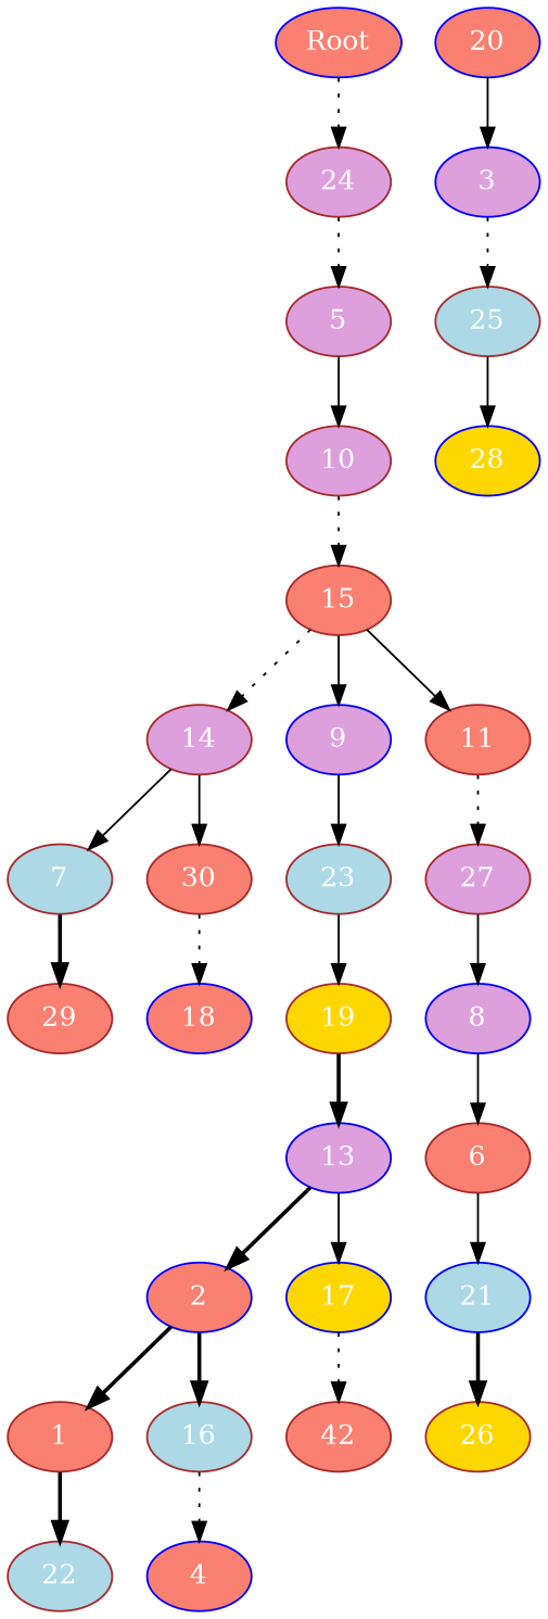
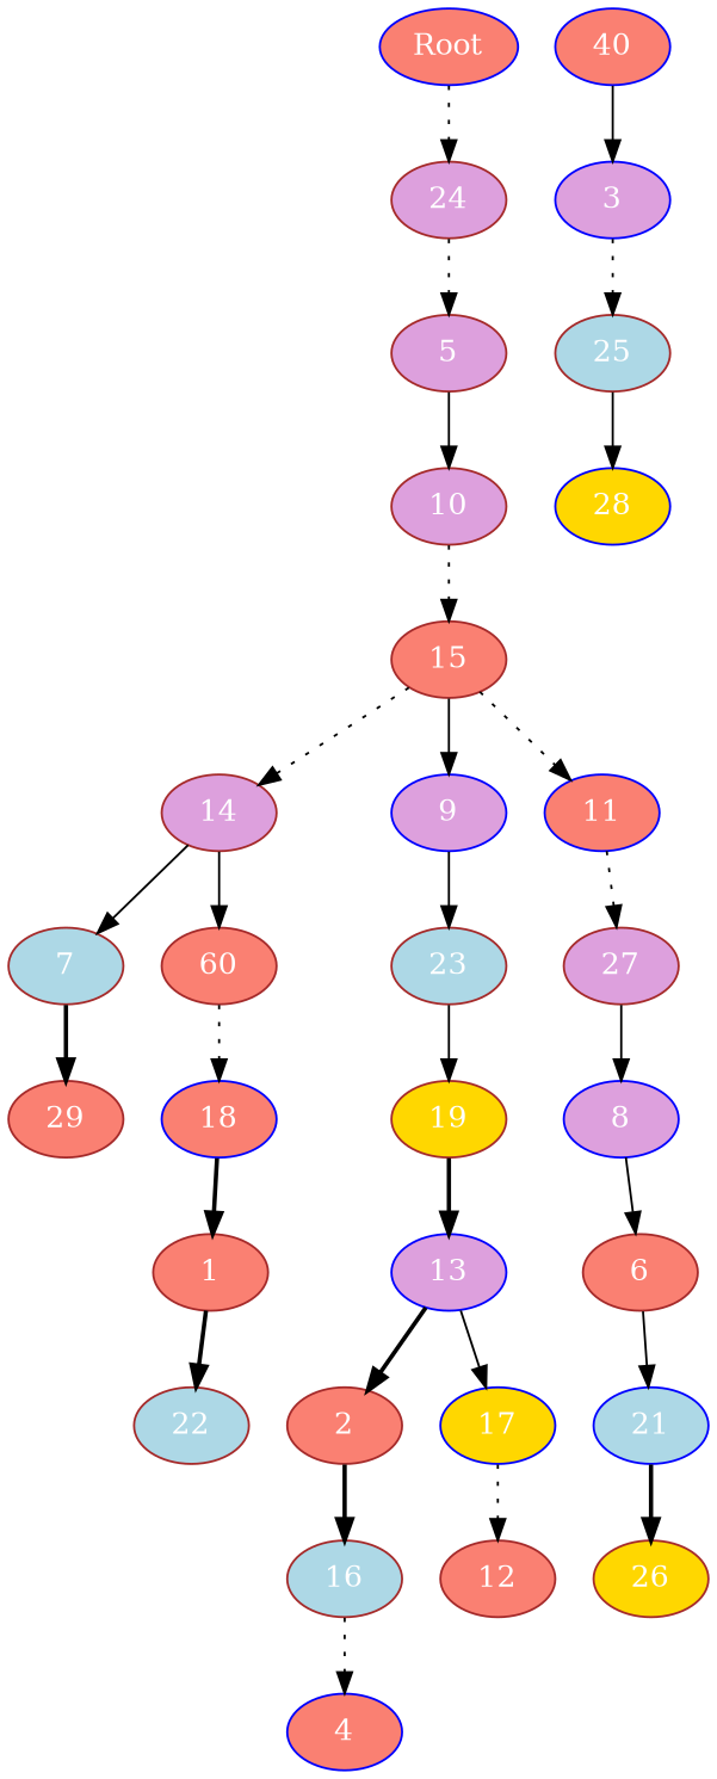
  digraph {
    node [color=brown fillcolor=salmon fontcolor=white style=filled]
    edge [style=solid]
    18 [color=blue]
    1
    22 [fillcolor=lightblue]
    13 [color=blue fillcolor=plum]
-   2 [color=blue]
+   2
    17 [color=blue fillcolor=gold]
    16 [fillcolor=lightblue]
-   12 [label=42]
+   12
    4 [color=blue]
-   20 [color=blue]
+   20 [color=blue label=40]
    3 [color=blue fillcolor=plum]
    25 [fillcolor=lightblue]
    28 [color=blue fillcolor=gold]
    24 [fillcolor=plum]
    5 [fillcolor=plum]
    10 [fillcolor=plum]
    15
    8 [color=blue fillcolor=plum]
    6
    21 [color=blue fillcolor=lightblue]
    26 [fillcolor=gold]
    14 [fillcolor=plum]
    7 [fillcolor=lightblue]
-   30
+   30 [label=60]
    29
    27 [fillcolor=plum]
    9 [color=blue fillcolor=plum]
-   11
+   11 [color=blue]
    23 [fillcolor=lightblue]
    19 [fillcolor=gold]
    Root [color=blue]
-   2 -> 1 [style=bold]
+   18 -> 1 [style=bold]
    1 -> 22 [style=bold]
    13 -> 2 [style=bold]
    13 -> 17
    2 -> 16 [style=bold]
    17 -> 12 [style=dotted]
    16 -> 4 [style=dotted]
    20 -> 3
    3 -> 25 [style=dotted]
    25 -> 28
    24 -> 5 [style=dotted]
    5 -> 10
    10 -> 15 [style=dotted]
    15 -> 14 [style=dotted]
    15 -> 9
-   15 -> 11
+   15 -> 11 [style=dotted]
    8 -> 6
    6 -> 21
    21 -> 26 [style=bold]
    14 -> 7
    14 -> 30
    7 -> 29 [style=bold]
    30 -> 18 [style=dotted]
    27 -> 8
    9 -> 23
    11 -> 27 [style=dotted]
    23 -> 19
    19 -> 13 [style=bold]
    Root -> 24 [style=dotted]
  }
